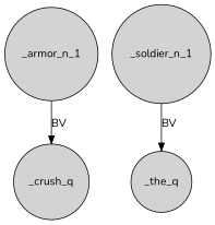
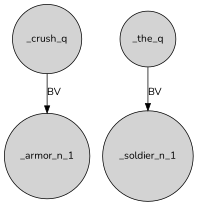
  digraph {
    fontname=Nunito
    node [fontname=Nunito shape=circle style=filled]
    edge [fontname=Nunito]
    n1 [label=_crush_q]
    _armor_n_1
    _the_q
    _soldier_n_1
-   _armor_n_1 -> n1 [label=BV]
-   _soldier_n_1 -> _the_q [label=BV]
+   n1 -> _armor_n_1 [label=BV]
+   _the_q -> _soldier_n_1 [label=BV]
  }
